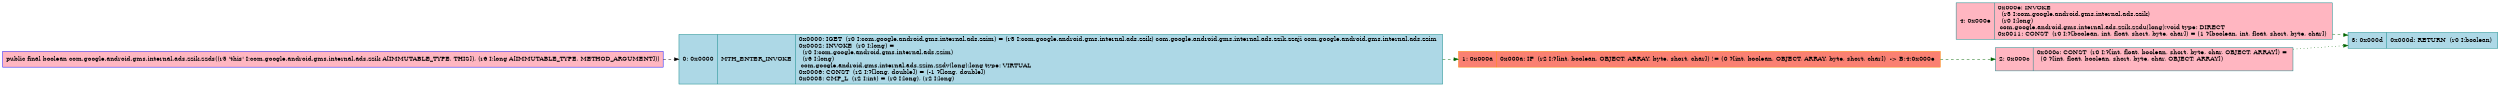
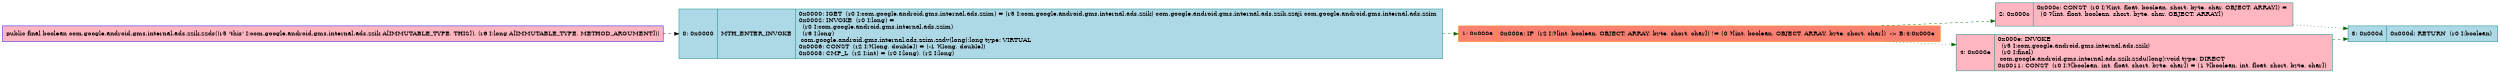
  digraph {
    rankdir=LR
    node [color=teal fillcolor=lightpink shape=record style=filled]
    edge [color=darkgreen style=dashed]
    n1 [fillcolor=lightblue label="{0\:\ 0x0000|MTH_ENTER_INVOKE\l|0x0000: IGET  (r0 I:com.google.android.gms.internal.ads.zzim) = (r5 I:com.google.android.gms.internal.ads.zzik) com.google.android.gms.internal.ads.zzik.zzaji com.google.android.gms.internal.ads.zzim \l0x0002: INVOKE  (r0 I:long) = \l  (r0 I:com.google.android.gms.internal.ads.zzim)\l  (r6 I:long)\l com.google.android.gms.internal.ads.zzim.zzdv(long):long type: VIRTUAL \l0x0006: CONST  (r2 I:?[long, double]) = (\-1 ?[long, double]) \l0x0008: CMP_L  (r2 I:int) = (r0 I:long), (r2 I:long) \l}"]
    n2 [color=darkorange fillcolor=salmon label="{1\:\ 0x000a|0x000a: IF  (r2 I:?[int, boolean, OBJECT, ARRAY, byte, short, char]) != (0 ?[int, boolean, OBJECT, ARRAY, byte, short, char])  \-\> B:4:0x000e \l}"]
    n3 [label="{2\:\ 0x000c|0x000c: CONST  (r0 I:?[int, float, boolean, short, byte, char, OBJECT, ARRAY]) = \l  (0 ?[int, float, boolean, short, byte, char, OBJECT, ARRAY])\l \l}"]
-   n4 [label="{4\:\ 0x000e|0x000e: INVOKE  \l  (r5 I:com.google.android.gms.internal.ads.zzik)\l  (r0 I:long)\l com.google.android.gms.internal.ads.zzik.zzdu(long):void type: DIRECT \l0x0011: CONST  (r0 I:?[boolean, int, float, short, byte, char]) = (1 ?[boolean, int, float, short, byte, char]) \l}"]
+   n4 [label="{4\:\ 0x000e|0x000e: INVOKE  \l  (r5 I:com.google.android.gms.internal.ads.zzik)\l  (r0 I:final)\l com.google.android.gms.internal.ads.zzik.zzdu(long):void type: DIRECT \l0x0011: CONST  (r0 I:?[boolean, int, float, short, byte, char]) = (1 ?[boolean, int, float, short, byte, char]) \l}"]
    n5 [fillcolor=lightblue label="{3\:\ 0x000d|0x000d: RETURN  (r0 I:boolean) \l}"]
    n6 [color=blue label="{public final boolean com.google.android.gms.internal.ads.zzik.zzds((r5 'this' I:com.google.android.gms.internal.ads.zzik A[IMMUTABLE_TYPE, THIS]), (r6 I:long A[IMMUTABLE_TYPE, METHOD_ARGUMENT])) }"]
    n1 -> n2
    n2 -> n3
+   n2 -> n4 [style=dotted]
    n3 -> n5 [style=dotted]
    n4 -> n5
    n6 -> n1 [color=black]
  }
